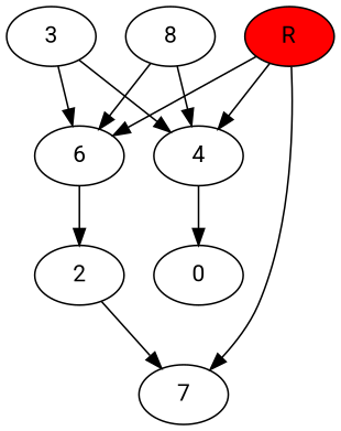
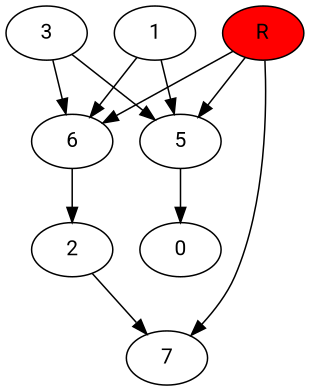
  digraph {
    fontname=Roboto
    node [fontname=Roboto]
    edge [fontname=Roboto]
-   1 [label=8]
-   4
+   1
+   4 [label=5]
    6
    n4 [label=0]
    2
    7
    3
    R [fillcolor="#ff0000" style=filled]
    1 -> 4
    1 -> 6
    4 -> n4
    6 -> 2
    2 -> 7
    3 -> 4
    3 -> 6
    R -> 4
    R -> 6
    R -> 7
  }
